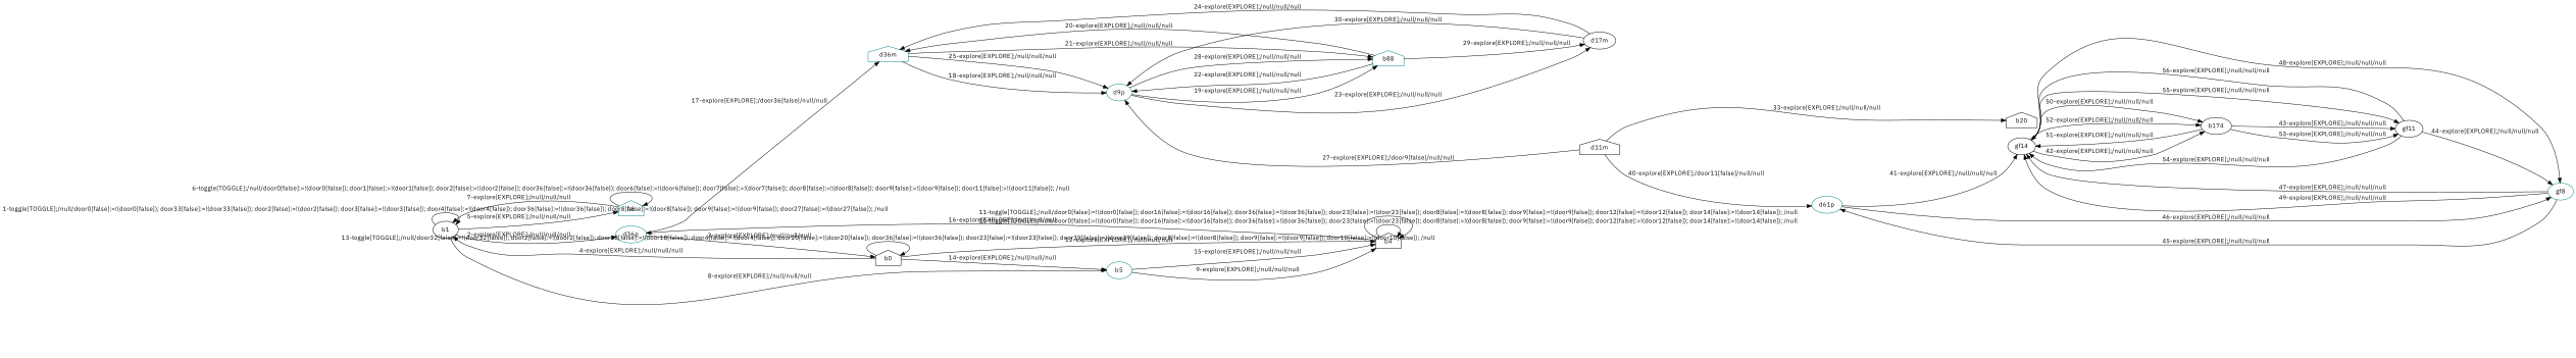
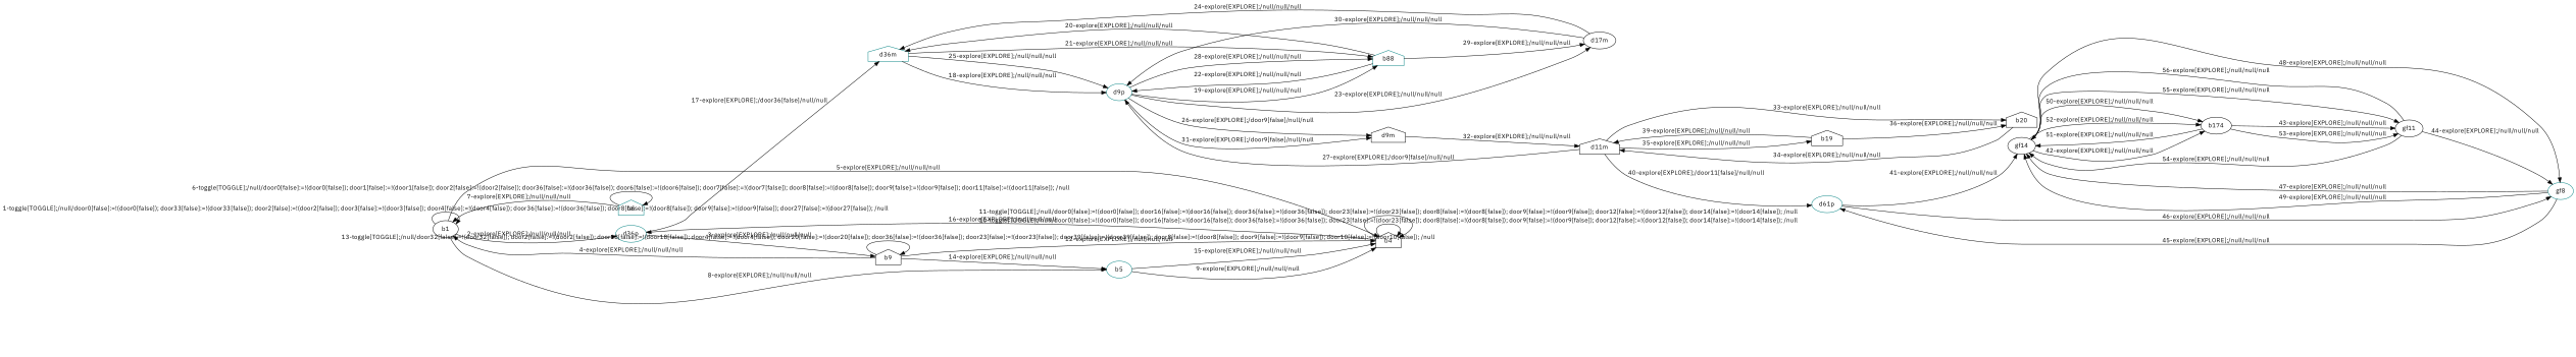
  digraph {
    fontname="IBM Plex Sans"
    rankdir=LR
    node [color=black fontname="IBM Plex Sans" shape=ellipse]
    edge [fontname="IBM Plex Sans"]
    b1
    d36p [color=teal]
    b6 [color=teal shape=house]
    b5 [color=teal]
-   b0 [shape=house]
+   b0 [shape=house label=b9]
    d36m [color=teal shape=house]
    b4 [shape=house]
    d9p [color=teal]
    b88 [color=teal shape=house]
    d17m
+   d9m [shape=house]
    d11m [shape=house]
    b20 [shape=house]
+   b19 [shape=house]
    n15 [color=teal label=d61p]
    gf14
    gf8 [color=teal]
    n18 [label=b174]
    gf11
    b1 -> b1 [label="1-toggle[TOGGLE];/null/door0[false]:=!(door0[false]); door33[false]:=!(door33[false]); door2[false]:=!(door2[false]); door3[false]:=!(door3[false]); door4[false]:=!(door4[false]); door36[false]:=!(door36[false]); door8[false]:=!(door8[false]); door9[false]:=!(door9[false]); door27[false]:=!(door27[false]); /null"]
    b1 -> d36p [label="2-explore[EXPLORE];/null/null/null"]
-   b1 -> b6 [label="5-explore[EXPLORE];/null/null/null"]
+   b1 -> b4 [label="5-explore[EXPLORE];/null/null/null"]
    b1 -> b5 [label="8-explore[EXPLORE];/null/null/null"]
    d36p -> b0 [label="3-explore[EXPLORE];/null/null/null"]
    d36p -> d36m [label="17-explore[EXPLORE];/door36[false]/null/null"]
    b6 -> b1 [label="7-explore[EXPLORE];/null/null/null"]
    b6 -> b6 [label="6-toggle[TOGGLE];/null/door0[false]:=!(door0[false]); door1[false]:=!(door1[false]); door2[false]:=!(door2[false]); door36[false]:=!(door36[false]); door6[false]:=!(door6[false]); door7[false]:=!(door7[false]); door8[false]:=!(door8[false]); door9[false]:=!(door9[false]); door11[false]:=!(door11[false]); /null"]
    b5 -> b4 [label="9-explore[EXPLORE];/null/null/null"]
    b5 -> b4 [label="15-explore[EXPLORE];/null/null/null"]
    b0 -> b1 [label="4-explore[EXPLORE];/null/null/null"]
    b0 -> b5 [label="14-explore[EXPLORE];/null/null/null"]
    b0 -> b0 [label="13-toggle[TOGGLE];/null/door32[false]:=!(door32[false]); door2[false]:=!(door2[false]); door18[false]:=!(door18[false]); door4[false]:=!(door4[false]); door20[false]:=!(door20[false]); door36[false]:=!(door36[false]); door23[false]:=!(door23[false]); door39[false]:=!(door39[false]); door8[false]:=!(door8[false]); door9[false]:=!(door9[false]); door10[false]:=!(door10[false]); /null"]
    b0 -> b4 [label="12-explore[EXPLORE];/null/null/null"]
    d36m -> d9p [label="18-explore[EXPLORE];/null/null/null"]
    d36m -> d9p [label="25-explore[EXPLORE];/null/null/null"]
    d36m -> b88 [label="21-explore[EXPLORE];/null/null/null"]
    b4 -> d36p [label="16-explore[EXPLORE];/null/null/null"]
    b4 -> b4 [label="10-toggle[TOGGLE];/null/door0[false]:=!(door0[false]); door16[false]:=!(door16[false]); door36[false]:=!(door36[false]); door23[false]:=!(door23[false]); door8[false]:=!(door8[false]); door9[false]:=!(door9[false]); door12[false]:=!(door12[false]); door14[false]:=!(door14[false]); /null"]
    b4 -> b4 [label="11-toggle[TOGGLE];/null/door0[false]:=!(door0[false]); door16[false]:=!(door16[false]); door36[false]:=!(door36[false]); door23[false]:=!(door23[false]); door8[false]:=!(door8[false]); door9[false]:=!(door9[false]); door12[false]:=!(door12[false]); door14[false]:=!(door14[false]); /null"]
    d9p -> b88 [label="19-explore[EXPLORE];/null/null/null"]
    d9p -> b88 [label="28-explore[EXPLORE];/null/null/null"]
    d9p -> d17m [label="23-explore[EXPLORE];/null/null/null"]
+   d9p -> d9m [label="26-explore[EXPLORE];/door9[false]/null/null"]
+   d9p -> d9m [label="31-explore[EXPLORE];/door9[false]/null/null"]
    b88 -> d36m [label="20-explore[EXPLORE];/null/null/null"]
    b88 -> d9p [label="22-explore[EXPLORE];/null/null/null"]
    b88 -> d17m [label="29-explore[EXPLORE];/null/null/null"]
    d17m -> d36m [label="24-explore[EXPLORE];/null/null/null"]
    d17m -> d9p [label="30-explore[EXPLORE];/null/null/null"]
+   d9m -> d11m [label="32-explore[EXPLORE];/null/null/null"]
    d11m -> d9p [label="27-explore[EXPLORE];/door9[false]/null/null"]
    d11m -> b20 [label="33-explore[EXPLORE];/null/null/null"]
+   d11m -> b19 [label="35-explore[EXPLORE];/null/null/null"]
    d11m -> n15 [label="40-explore[EXPLORE];/door11[false]/null/null"]
+   b20 -> d11m [label="34-explore[EXPLORE];/null/null/null"]
+   b19 -> d11m [label="39-explore[EXPLORE];/null/null/null"]
+   b19 -> b20 [label="36-explore[EXPLORE];/null/null/null"]
    n15 -> gf14 [label="41-explore[EXPLORE];/null/null/null"]
    n15 -> gf8 [label="46-explore[EXPLORE];/null/null/null"]
    gf14 -> gf8 [label="48-explore[EXPLORE];/null/null/null"]
    gf14 -> n18 [label="42-explore[EXPLORE];/null/null/null"]
    gf14 -> n18 [label="50-explore[EXPLORE];/null/null/null"]
    gf14 -> n18 [label="52-explore[EXPLORE];/null/null/null"]
    gf14 -> gf11 [label="55-explore[EXPLORE];/null/null/null"]
    gf8 -> n15 [label="45-explore[EXPLORE];/null/null/null"]
    gf8 -> gf14 [label="47-explore[EXPLORE];/null/null/null"]
    gf8 -> gf14 [label="49-explore[EXPLORE];/null/null/null"]
    n18 -> gf14 [label="51-explore[EXPLORE];/null/null/null"]
    n18 -> gf11 [label="43-explore[EXPLORE];/null/null/null"]
    n18 -> gf11 [label="53-explore[EXPLORE];/null/null/null"]
    gf11 -> gf14 [label="54-explore[EXPLORE];/null/null/null"]
    gf11 -> gf14 [label="56-explore[EXPLORE];/null/null/null"]
    gf11 -> gf8 [label="44-explore[EXPLORE];/null/null/null"]
  }
